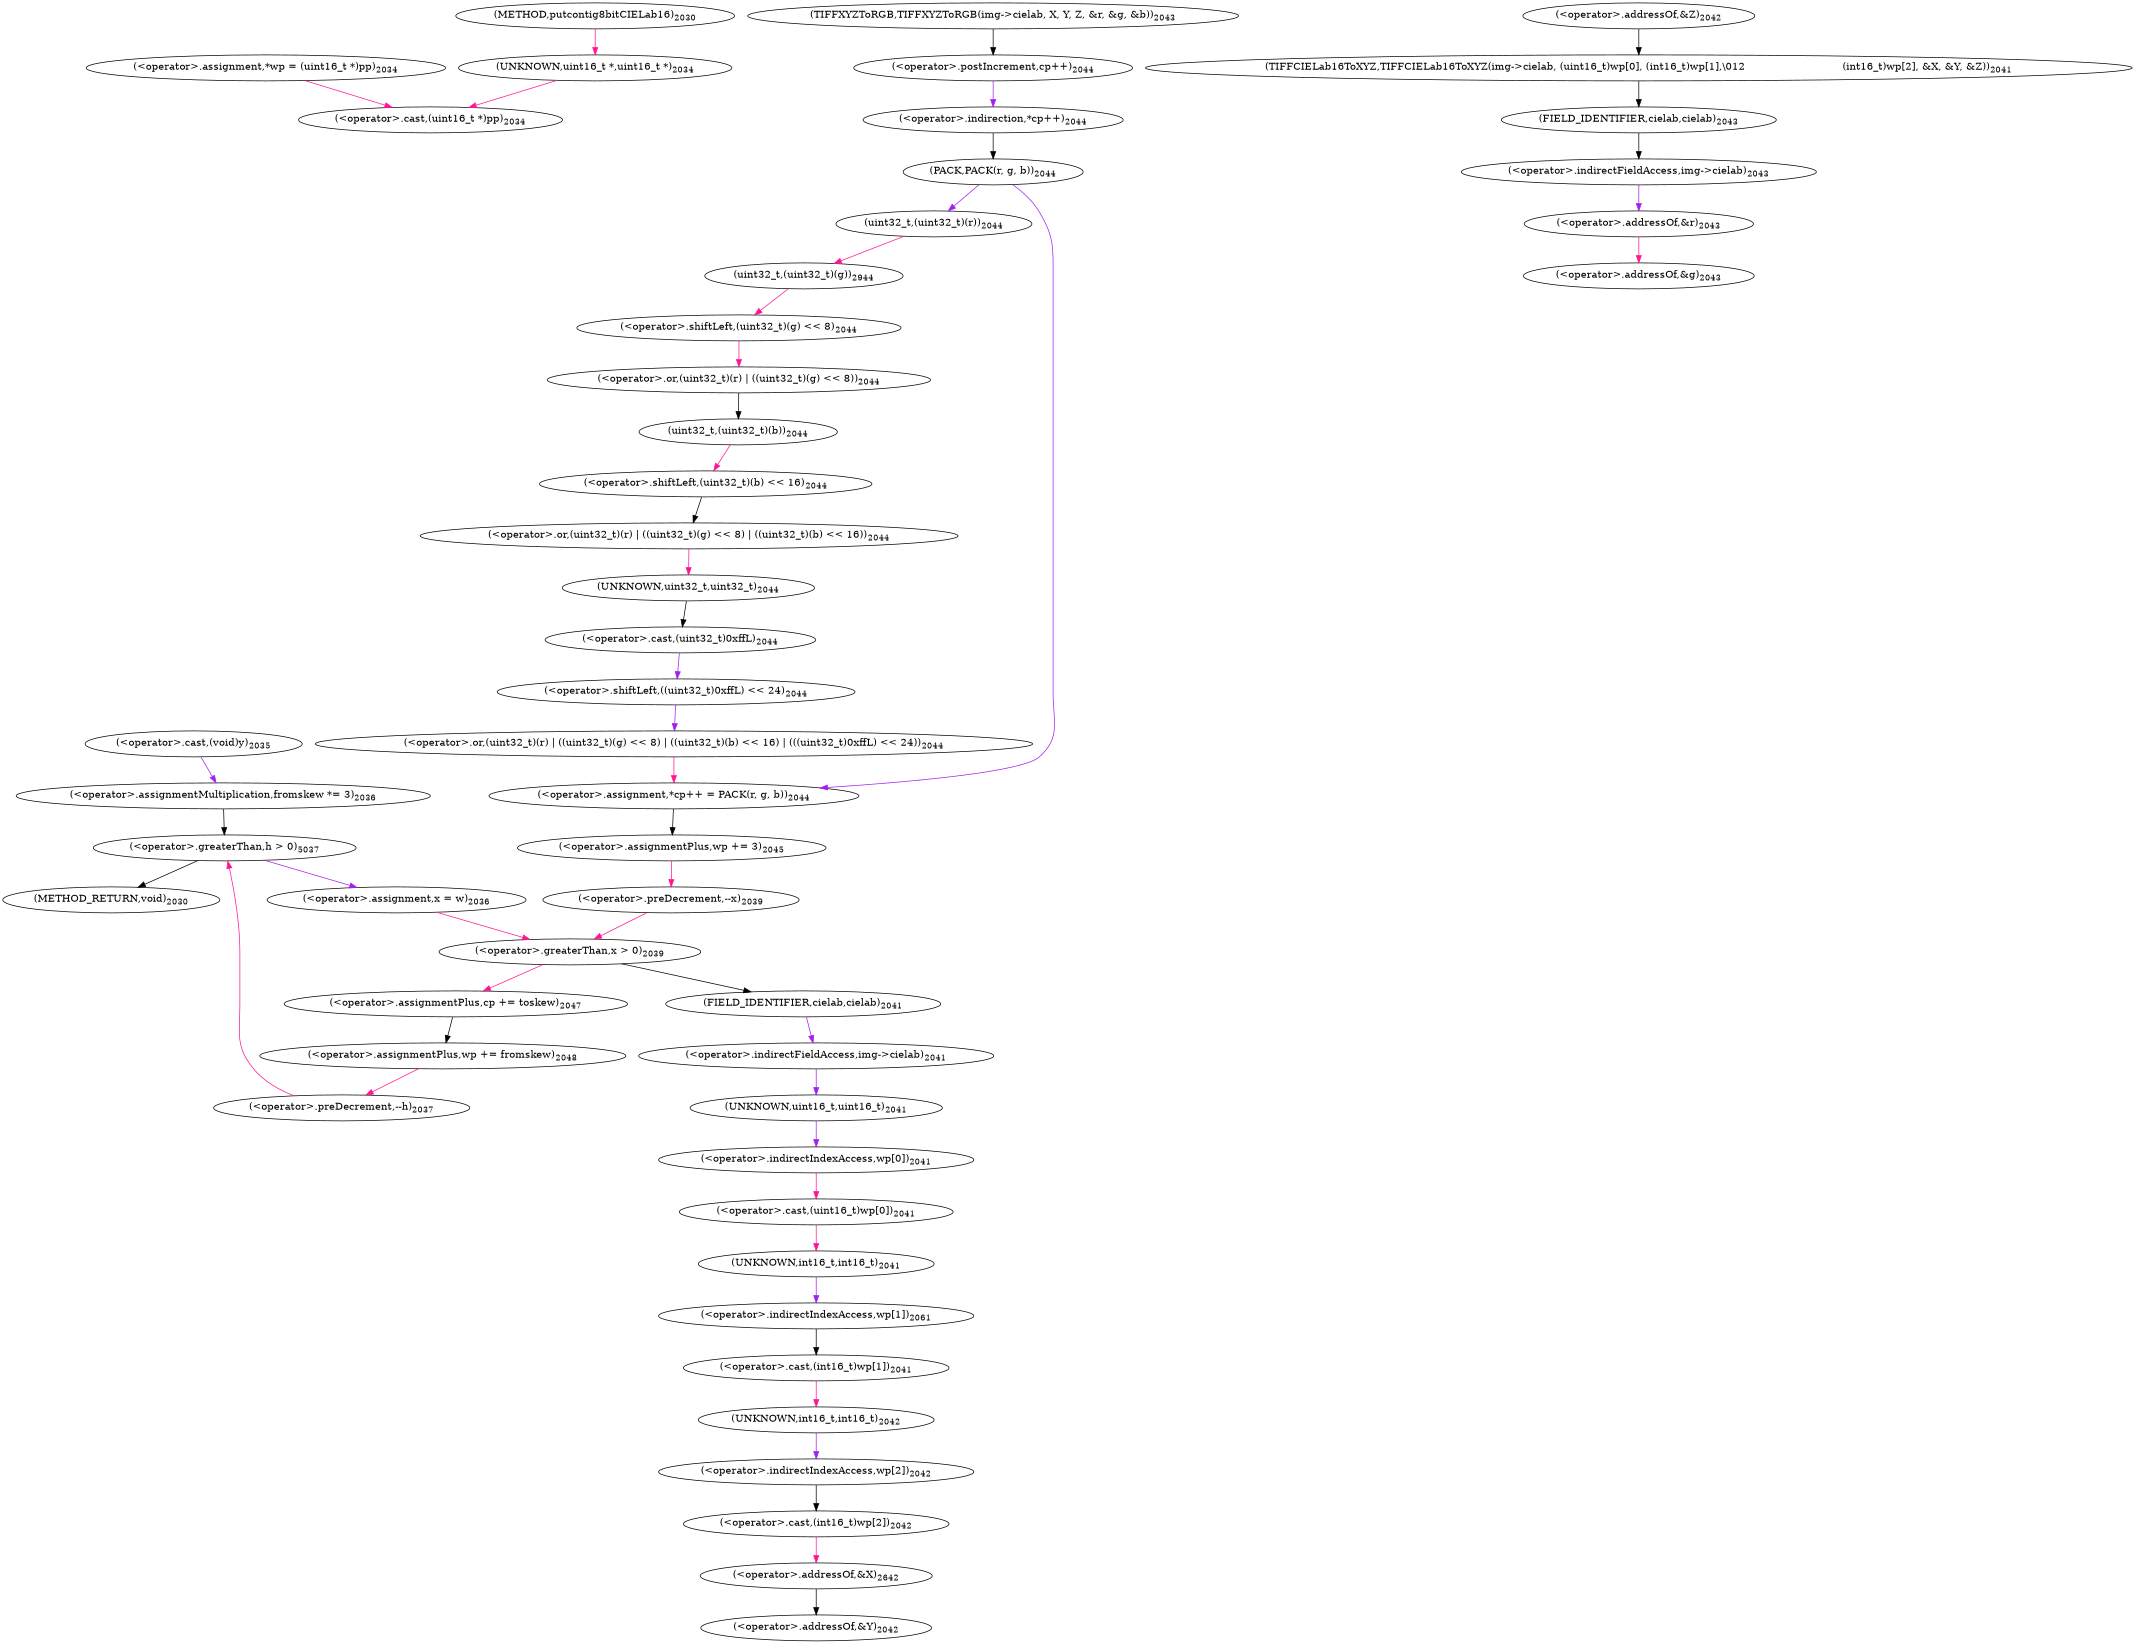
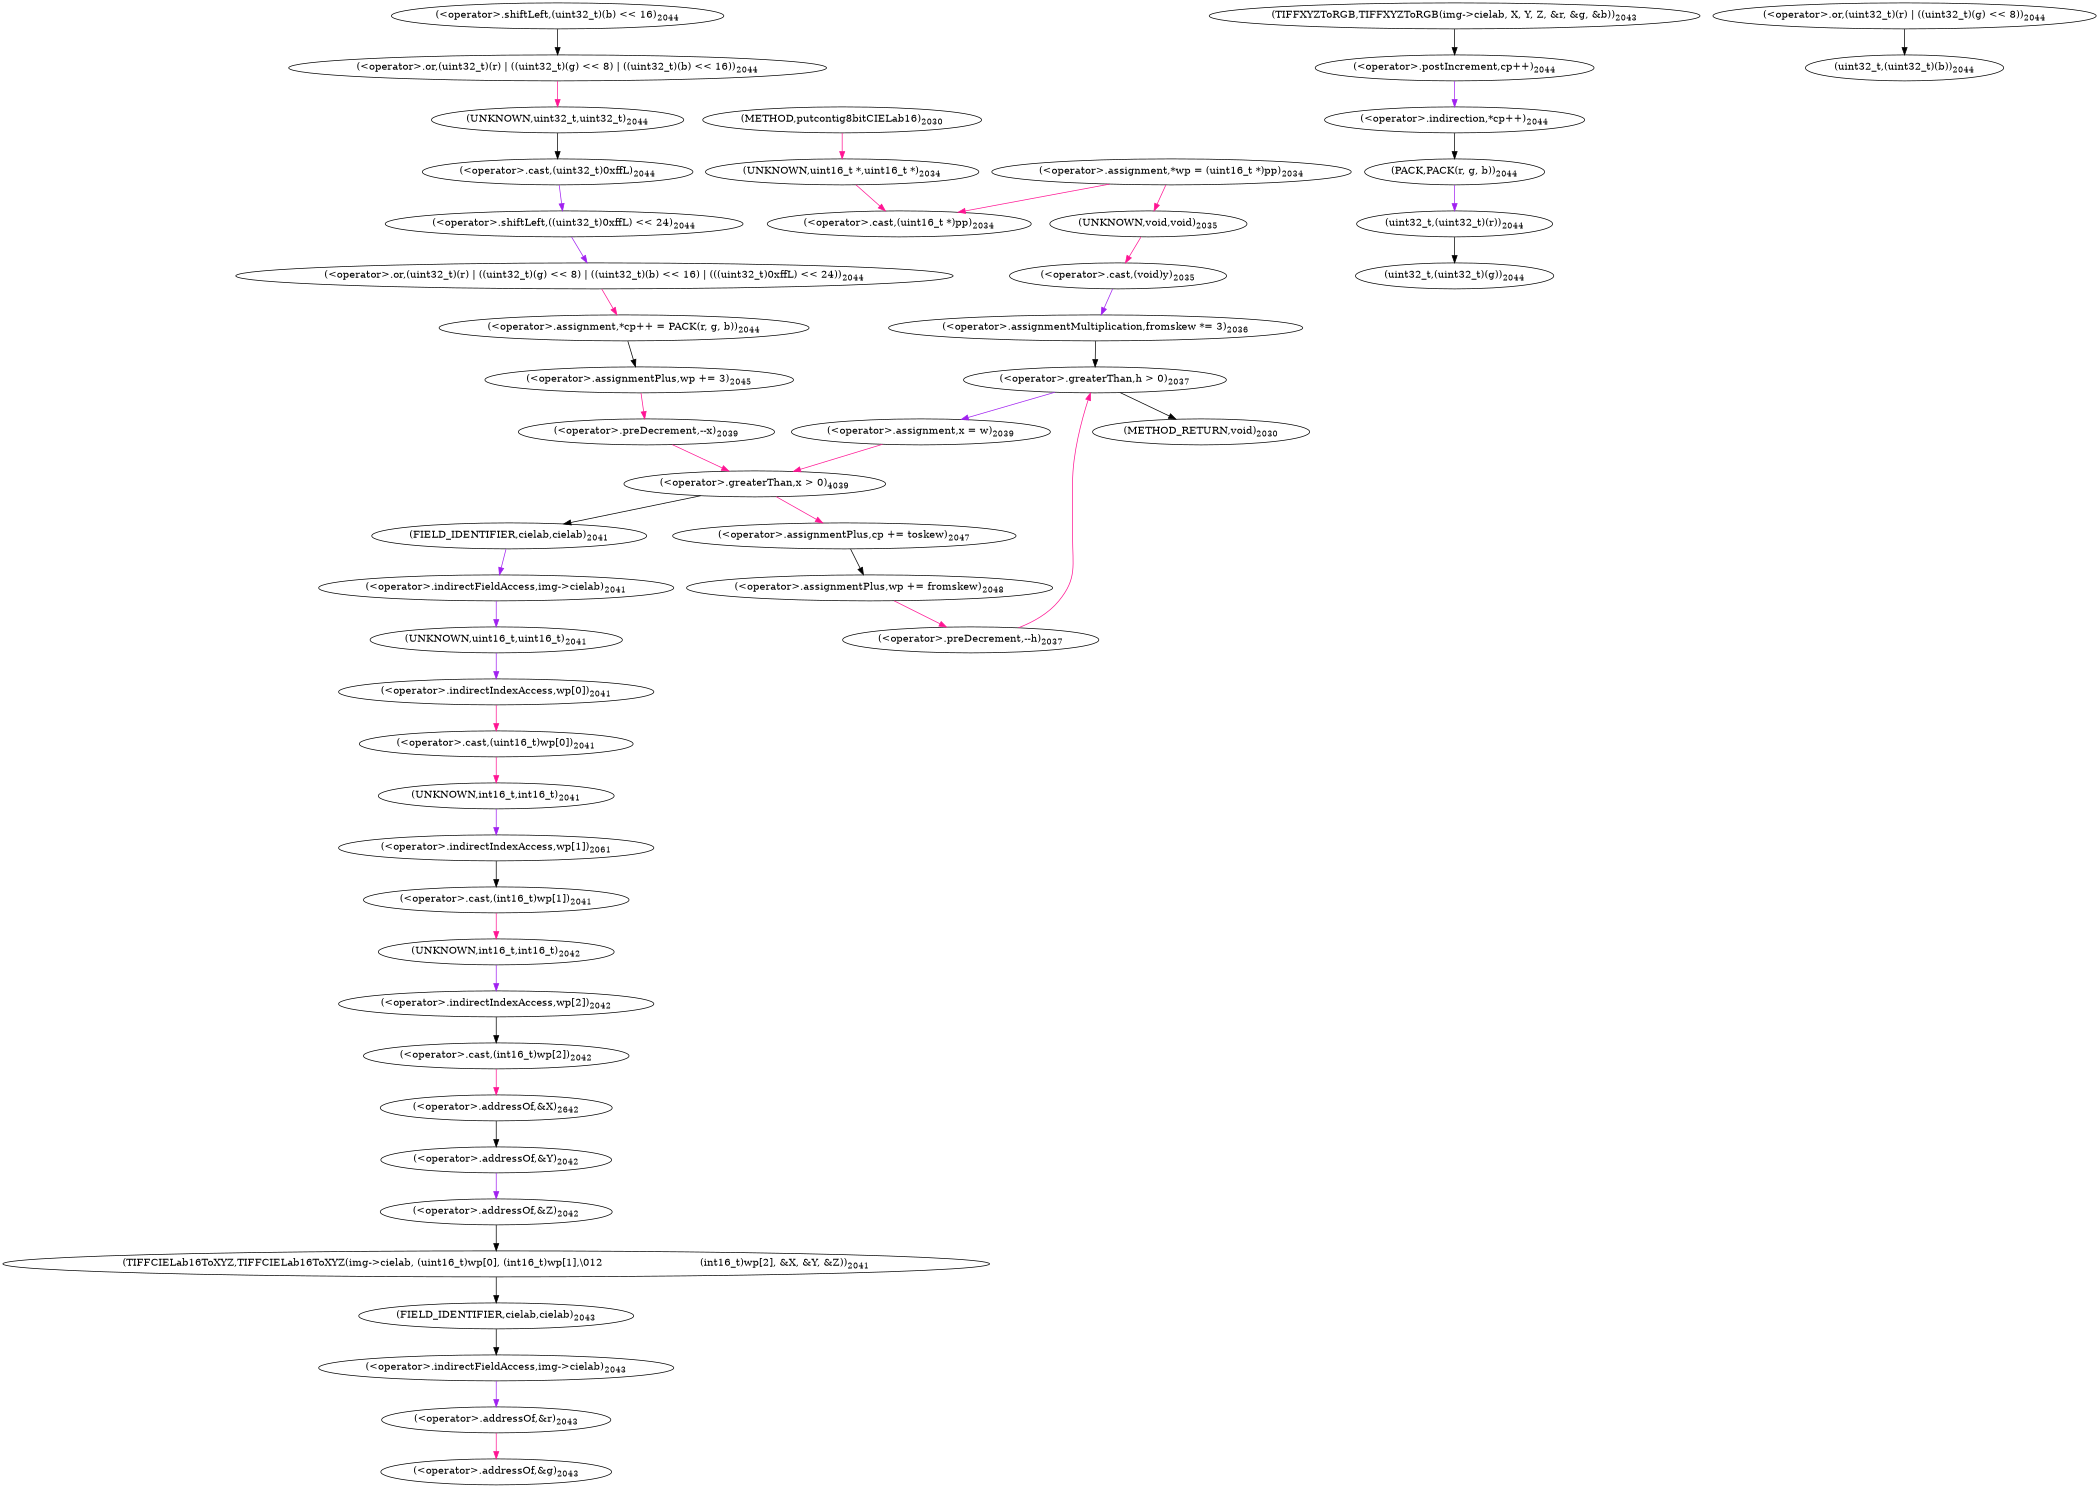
  digraph {
    edge [color=deeppink]
    n1 [label=<(&lt;operator&gt;.assignment,*wp = (uint16_t *)pp)<SUB>2034</SUB>>]
+   n2 [label=<(UNKNOWN,void,void)<SUB>2035</SUB>>]
    n3 [label=<(&lt;operator&gt;.cast,(uint16_t *)pp)<SUB>2034</SUB>>]
    n4 [label=<(&lt;operator&gt;.cast,(void)y)<SUB>2035</SUB>>]
    n5 [label=<(&lt;operator&gt;.assignmentMultiplication,fromskew *= 3)<SUB>2036</SUB>>]
-   n6 [label=<(&lt;operator&gt;.greaterThan,h &gt; 0)<SUB>5037</SUB>>]
-   n7 [label=<(&lt;operator&gt;.assignment,x = w)<SUB>2036</SUB>>]
+   n6 [label=<(&lt;operator&gt;.greaterThan,h &gt; 0)<SUB>2037</SUB>>]
+   n7 [label=<(&lt;operator&gt;.assignment,x = w)<SUB>2039</SUB>>]
    n8 [label=<(METHOD_RETURN,void)<SUB>2030</SUB>>]
-   n9 [label=<(&lt;operator&gt;.greaterThan,x &gt; 0)<SUB>2039</SUB>>]
+   n9 [label=<(&lt;operator&gt;.greaterThan,x &gt; 0)<SUB>4039</SUB>>]
    n10 [label=<(&lt;operator&gt;.preDecrement,--h)<SUB>2037</SUB>>]
    n11 [label=<(UNKNOWN,uint16_t *,uint16_t *)<SUB>2034</SUB>>]
    n12 [label=<(&lt;operator&gt;.assignmentPlus,cp += toskew)<SUB>2047</SUB>>]
    n13 [label=<(&lt;operator&gt;.assignmentPlus,wp += fromskew)<SUB>2048</SUB>>]
    n14 [label=<(FIELD_IDENTIFIER,cielab,cielab)<SUB>2041</SUB>>]
    n15 [label=<(&lt;operator&gt;.indirectFieldAccess,img-&gt;cielab)<SUB>2041</SUB>>]
    n16 [label=<(&lt;operator&gt;.preDecrement,--x)<SUB>2039</SUB>>]
    n17 [label=<(TIFFCIELab16ToXYZ,TIFFCIELab16ToXYZ(img-&gt;cielab, (uint16_t)wp[0], (int16_t)wp[1],\012                              (int16_t)wp[2], &amp;X, &amp;Y, &amp;Z))<SUB>2041</SUB>>]
    n18 [label=<(FIELD_IDENTIFIER,cielab,cielab)<SUB>2043</SUB>>]
    n19 [label=<(&lt;operator&gt;.indirectFieldAccess,img-&gt;cielab)<SUB>2043</SUB>>]
    n20 [label=<(TIFFXYZToRGB,TIFFXYZToRGB(img-&gt;cielab, X, Y, Z, &amp;r, &amp;g, &amp;b))<SUB>2043</SUB>>]
    n21 [label=<(&lt;operator&gt;.postIncrement,cp++)<SUB>2044</SUB>>]
    n22 [label=<(&lt;operator&gt;.indirection,*cp++)<SUB>2044</SUB>>]
    n23 [label=<(&lt;operator&gt;.assignment,*cp++ = PACK(r, g, b))<SUB>2044</SUB>>]
    n24 [label=<(&lt;operator&gt;.assignmentPlus,wp += 3)<SUB>2045</SUB>>]
    n25 [label=<(UNKNOWN,uint16_t,uint16_t)<SUB>2041</SUB>>]
    n26 [label=<(&lt;operator&gt;.indirectIndexAccess,wp[0])<SUB>2041</SUB>>]
    n27 [label=<(&lt;operator&gt;.cast,(uint16_t)wp[0])<SUB>2041</SUB>>]
    n28 [label=<(UNKNOWN,int16_t,int16_t)<SUB>2041</SUB>>]
    n29 [label=<(&lt;operator&gt;.indirectIndexAccess,wp[1])<SUB>2061</SUB>>]
    n30 [label=<(&lt;operator&gt;.cast,(int16_t)wp[1])<SUB>2041</SUB>>]
    n31 [label=<(UNKNOWN,int16_t,int16_t)<SUB>2042</SUB>>]
    n32 [label=<(&lt;operator&gt;.indirectIndexAccess,wp[2])<SUB>2042</SUB>>]
    n33 [label=<(&lt;operator&gt;.cast,(int16_t)wp[2])<SUB>2042</SUB>>]
    n34 [label=<(&lt;operator&gt;.addressOf,&amp;X)<SUB>2642</SUB>>]
    n35 [label=<(&lt;operator&gt;.addressOf,&amp;Y)<SUB>2042</SUB>>]
    n36 [label=<(&lt;operator&gt;.addressOf,&amp;Z)<SUB>2042</SUB>>]
    n37 [label=<(&lt;operator&gt;.addressOf,&amp;r)<SUB>2043</SUB>>]
    n38 [label=<(&lt;operator&gt;.addressOf,&amp;g)<SUB>2043</SUB>>]
    n39 [label=<(PACK,PACK(r, g, b))<SUB>2044</SUB>>]
    n40 [label=<(uint32_t,(uint32_t)(r))<SUB>2044</SUB>>]
-   n41 [label=<(uint32_t,(uint32_t)(g))<SUB>2944</SUB>>]
+   n41 [label=<(uint32_t,(uint32_t)(g))<SUB>2044</SUB>>]
    n42 [label=<(&lt;operator&gt;.or,(uint32_t)(r) | ((uint32_t)(g) &lt;&lt; 8) | ((uint32_t)(b) &lt;&lt; 16) | (((uint32_t)0xffL) &lt;&lt; 24))<SUB>2044</SUB>>]
    n43 [label=<(&lt;operator&gt;.or,(uint32_t)(r) | ((uint32_t)(g) &lt;&lt; 8) | ((uint32_t)(b) &lt;&lt; 16))<SUB>2044</SUB>>]
    n44 [label=<(UNKNOWN,uint32_t,uint32_t)<SUB>2044</SUB>>]
    n45 [label=<(&lt;operator&gt;.cast,(uint32_t)0xffL)<SUB>2044</SUB>>]
    n46 [label=<(&lt;operator&gt;.shiftLeft,((uint32_t)0xffL) &lt;&lt; 24)<SUB>2044</SUB>>]
    n47 [label=<(&lt;operator&gt;.or,(uint32_t)(r) | ((uint32_t)(g) &lt;&lt; 8))<SUB>2044</SUB>>]
    n48 [label=<(uint32_t,(uint32_t)(b))<SUB>2044</SUB>>]
    n49 [label=<(&lt;operator&gt;.shiftLeft,(uint32_t)(b) &lt;&lt; 16)<SUB>2044</SUB>>]
-   n50 [label=<(&lt;operator&gt;.shiftLeft,(uint32_t)(g) &lt;&lt; 8)<SUB>2044</SUB>>]
    n51 [label=<(METHOD,putcontig8bitCIELab16)<SUB>2030</SUB>>]
+   n1 -> n2
    n1 -> n3
+   n2 -> n4
    n4 -> n5 [color=purple]
    n5 -> n6 [color=black]
    n6 -> n7 [color=purple]
    n6 -> n8 [color=black]
    n7 -> n9
    n9 -> n12
    n9 -> n14 [color=black]
    n10 -> n6
    n11 -> n3
    n12 -> n13 [color=black]
    n13 -> n10
    n14 -> n15 [color=purple]
    n15 -> n25 [color=purple]
    n16 -> n9
    n17 -> n18 [color=black]
    n18 -> n19 [color=black]
    n19 -> n37 [color=purple]
    n20 -> n21 [color=black]
    n21 -> n22 [color=purple]
    n22 -> n39 [color=black]
    n23 -> n24 [color=black]
    n24 -> n16
    n25 -> n26 [color=purple]
    n26 -> n27
    n27 -> n28
    n28 -> n29 [color=purple]
    n29 -> n30 [color=black]
    n30 -> n31
    n31 -> n32 [color=purple]
    n32 -> n33 [color=black]
    n33 -> n34
    n34 -> n35 [color=black]
+   n35 -> n36 [color=purple]
    n36 -> n17 [color=black]
    n37 -> n38
-   n39 -> n23 [color=purple]
    n39 -> n40 [color=purple]
-   n40 -> n41
-   n41 -> n50
+   n40 -> n41 [color=black]
    n42 -> n23
    n43 -> n44
    n44 -> n45 [color=black]
    n45 -> n46 [color=purple]
    n46 -> n42 [color=purple]
    n47 -> n48 [color=black]
-   n48 -> n49
    n49 -> n43 [color=black]
-   n50 -> n47
    n51 -> n11
  }
